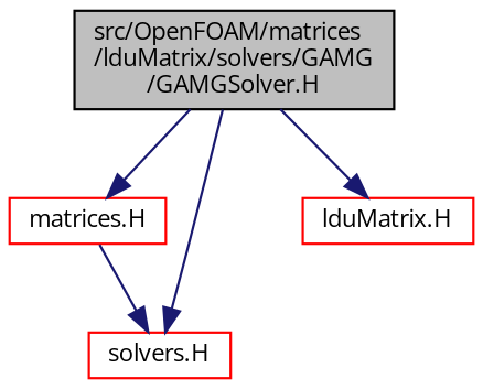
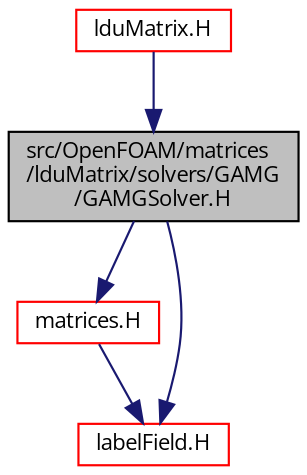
  digraph {
    fontname="Open Sans"
    node [color=red fontname="Open Sans" fontsize=10 shape=record]
    edge [color=midnightblue fontname="Open Sans" fontsize=10 labelfontname=FreeSans labelfontsize=10 style=solid]
    n1 [color=black fillcolor=grey75 fontcolor=black height=0.2 label="src/OpenFOAM/matrices\l/lduMatrix/solvers/GAMG\l/GAMGSolver.H" style=filled width=0.4]
    n2 [height=0.2 label="matrices.H" width=0.4]
-   n3 [height=0.2 label="solvers.H" width=0.4]
+   n3 [height=0.2 label="labelField.H" width=0.4]
    n4 [height=0.2 label="lduMatrix.H" width=0.4]
    n1 -> n2
    n1 -> n3
-   n1 -> n4
+   n4 -> n1
    n2 -> n3
  }
